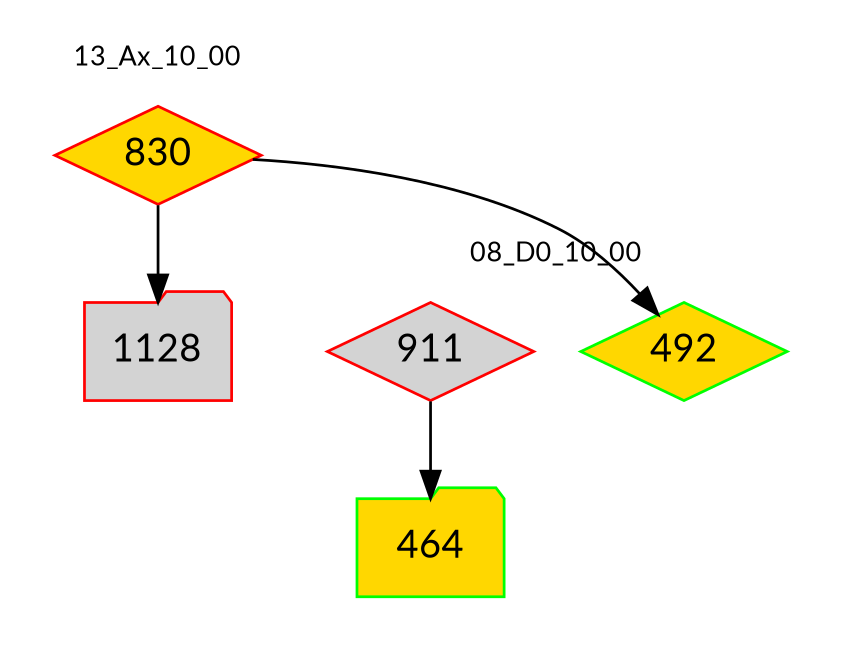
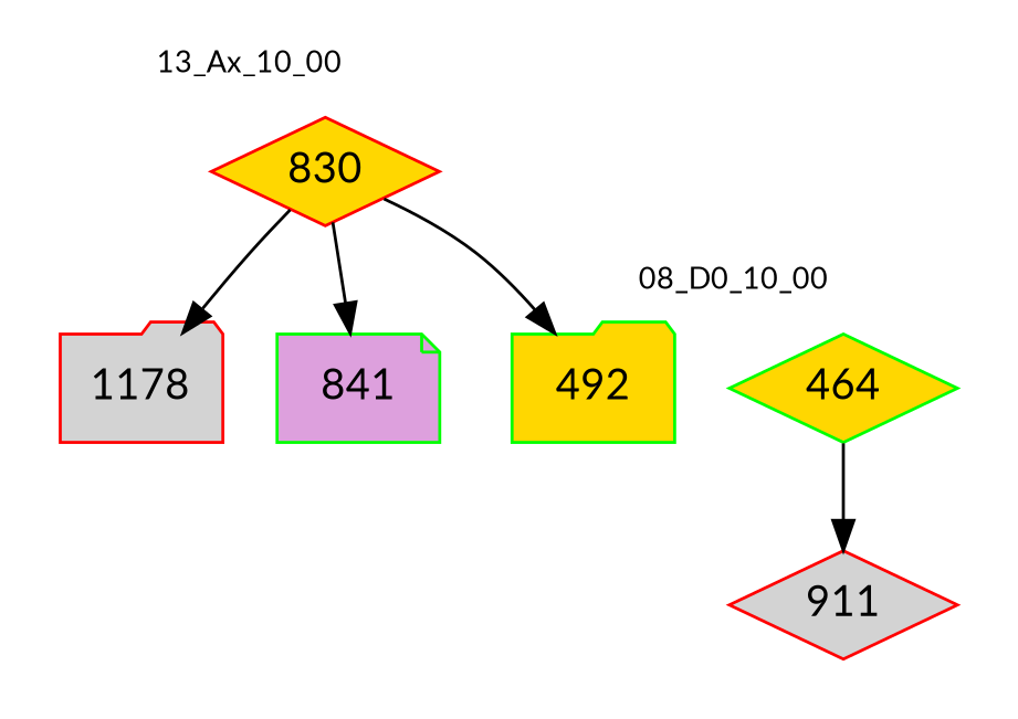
  digraph {
    fontname=Lato
    node [color=red fillcolor=gold fontname=Lato shape=folder style=filled]
    edge [color=black fontname=Lato]
    n1 [label=830 shape=diamond]
-   n2 [fillcolor=lightgrey label=1128]
-   n4 [color=green label=464]
-   n5 [color=green label=492 shape=diamond]
+   n2 [fillcolor=lightgrey label=1178]
+   n3 [color=green fillcolor=plum label=841 shape=note]
+   n4 [color=green label=464 shape=diamond]
+   n5 [color=green label=492]
    n6 [fillcolor=lightgrey label=911 shape=diamond]
    subgraph cluster_1 {
      color=white
      fontsize=10
      label="13_Ax_10_00"
      n1
      n2
+     n3
    }
    subgraph cluster_2 {
      color=white
      fontsize=10
      label="08_D0_10_00"
      n4
      n5
      n6
    }
    n1 -> n2
+   n1 -> n3
    n1 -> n5
-   n6 -> n4
+   n4 -> n6
  }
